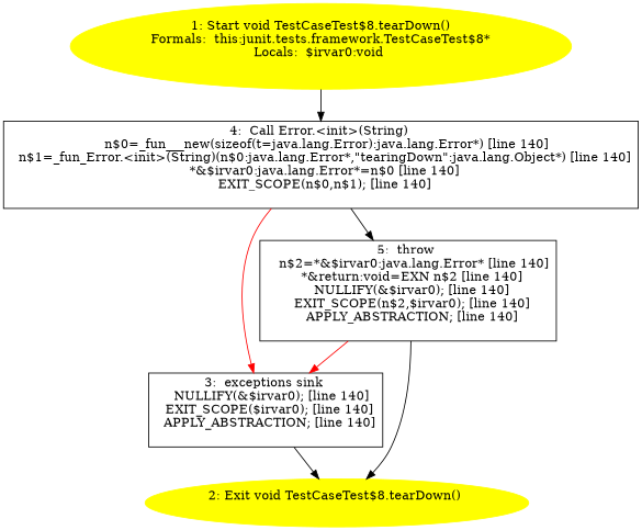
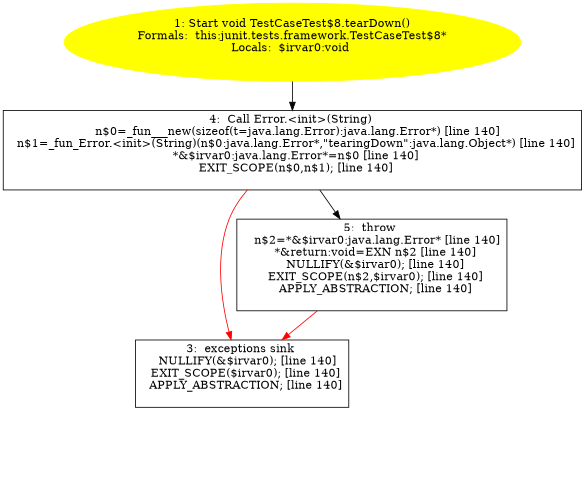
  digraph {
    node [shape=box]
    n1 [color=yellow label="1: Start void TestCaseTest$8.tearDown()\nFormals:  this:junit.tests.framework.TestCaseTest$8*\nLocals:  $irvar0:void \n  " style=filled shape=""]
    n2 [label="4:  Call Error.<init>(String) \n   n$0=_fun___new(sizeof(t=java.lang.Error):java.lang.Error*) [line 140]\n  n$1=_fun_Error.<init>(String)(n$0:java.lang.Error*,\"tearingDown\":java.lang.Object*) [line 140]\n  *&$irvar0:java.lang.Error*=n$0 [line 140]\n  EXIT_SCOPE(n$0,n$1); [line 140]\n "]
    n3 [label="3:  exceptions sink \n   NULLIFY(&$irvar0); [line 140]\n  EXIT_SCOPE($irvar0); [line 140]\n  APPLY_ABSTRACTION; [line 140]\n "]
    n4 [label="5:  throw \n   n$2=*&$irvar0:java.lang.Error* [line 140]\n  *&return:void=EXN n$2 [line 140]\n  NULLIFY(&$irvar0); [line 140]\n  EXIT_SCOPE(n$2,$irvar0); [line 140]\n  APPLY_ABSTRACTION; [line 140]\n "]
-   n5 [color=yellow label="2: Exit void TestCaseTest$8.tearDown() \n  " style=filled shape=""]
    n1 -> n2
    n2 -> n3 [color=red]
    n2 -> n4
-   n3 -> n5
    n4 -> n3 [color=red]
-   n4 -> n5
  }
